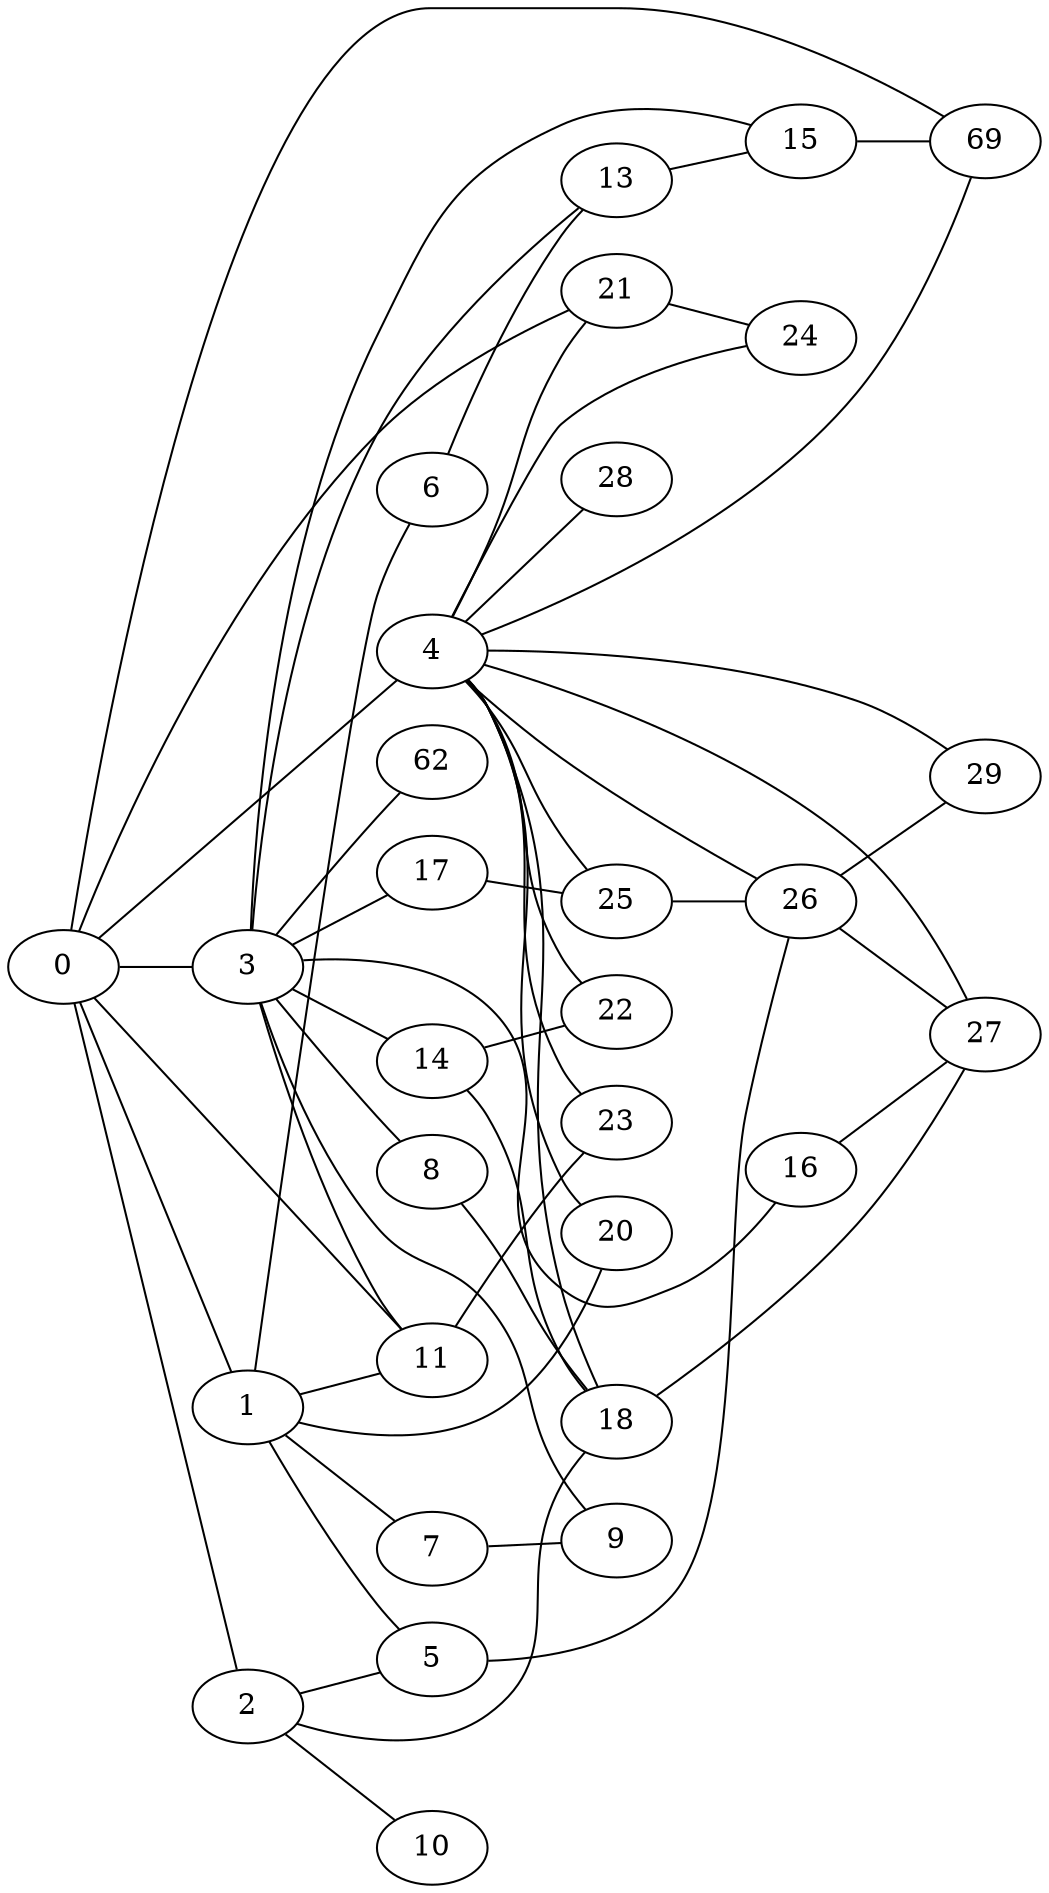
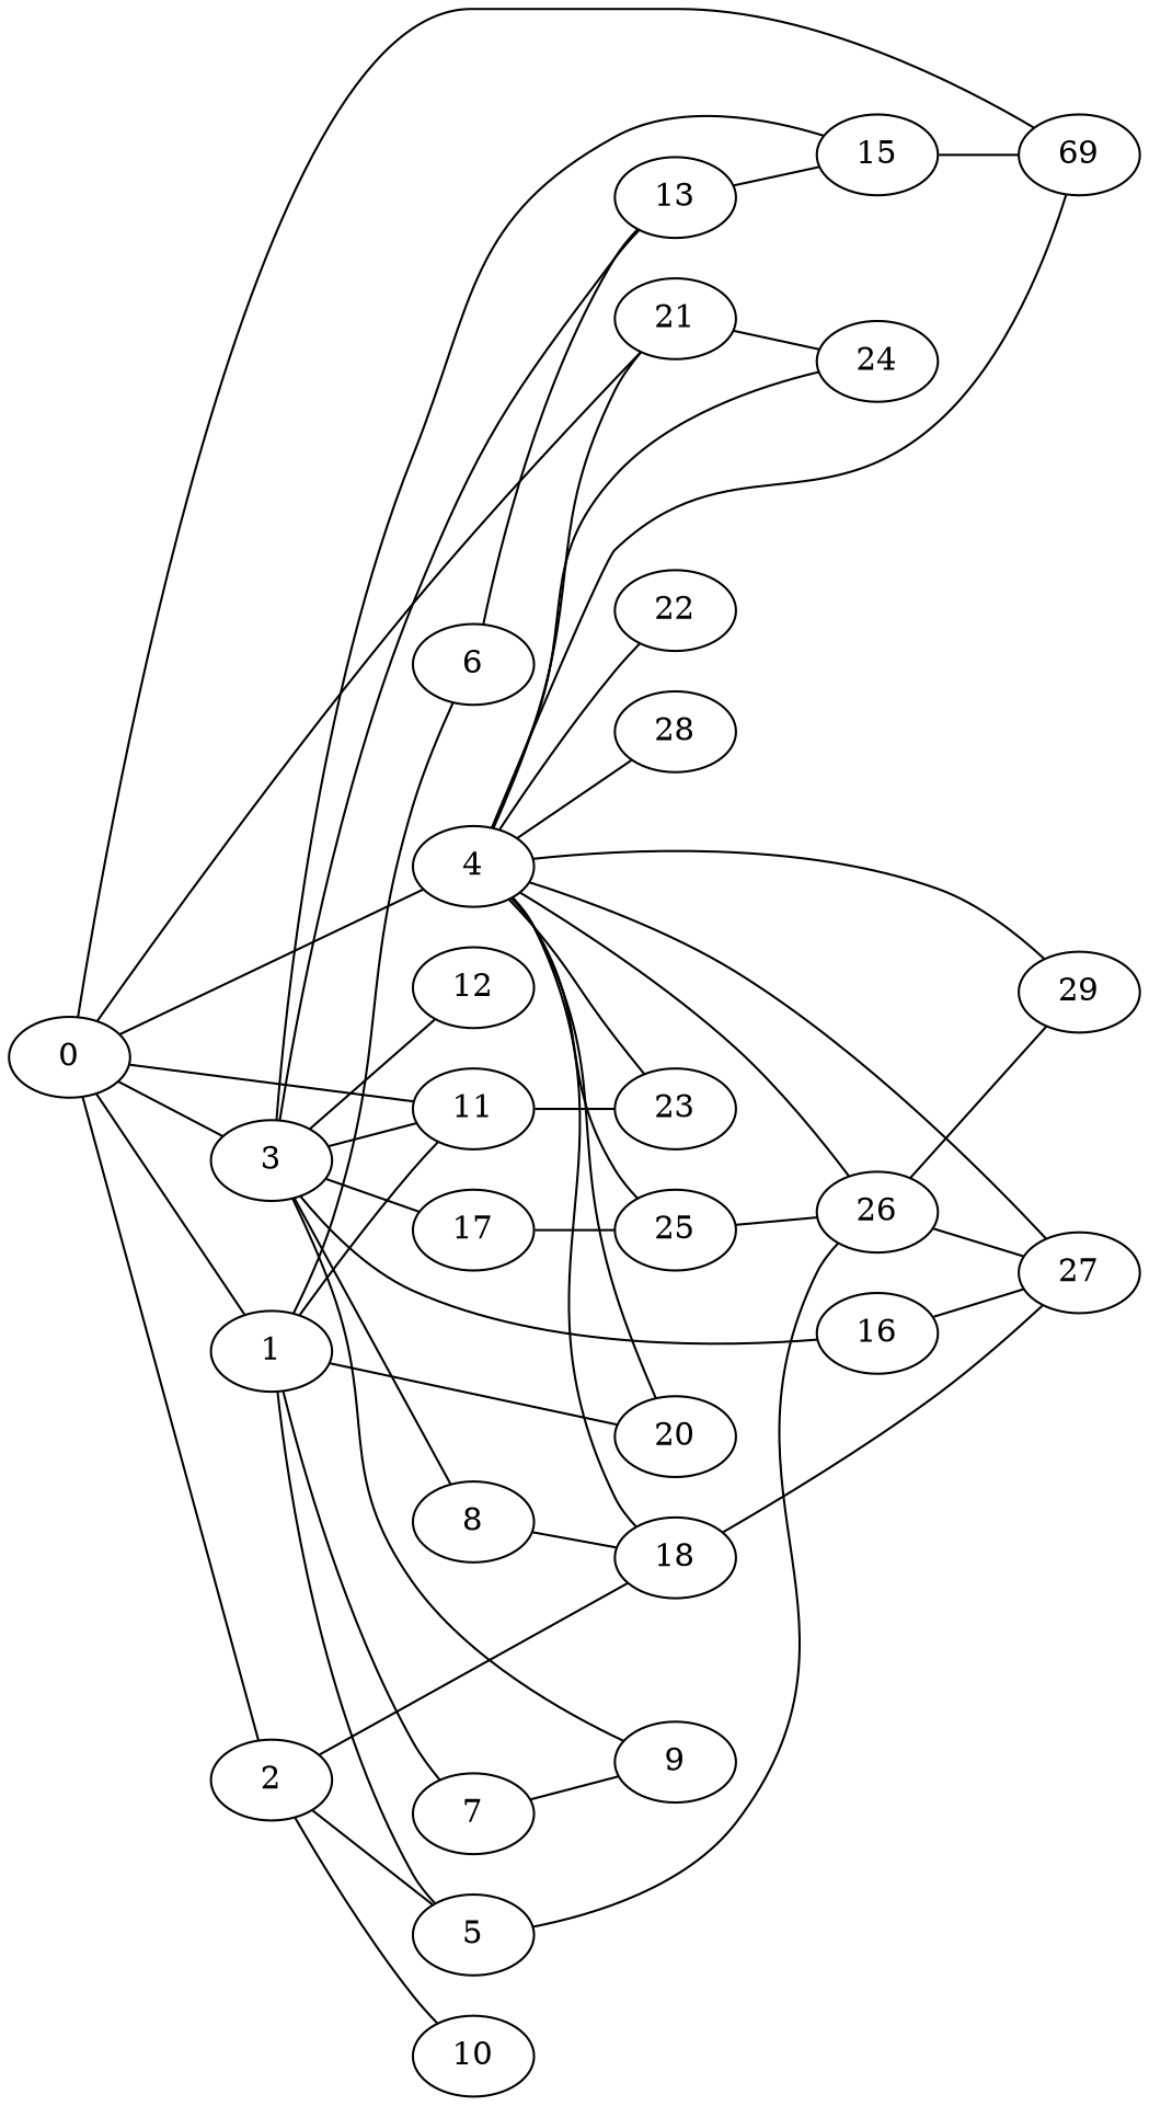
  graph {
    rankdir=LR
    0
    1
    2
    3
    4
    21
    11
    n8 [label=69]
    5
    6
    7
    20
    18
    10
    8
    9
-   12 [label=62]
+   12
    13
-   14
    15
    16
    17
    22
    23
    24
    25
    26
    27
    28
    29
    0 -- 1
    0 -- 2
    0 -- 3
    0 -- 4
    0 -- 21
    0 -- 11
    0 -- n8
    1 -- 11
    1 -- 5
    1 -- 6
    1 -- 7
    1 -- 20
    2 -- 5
    2 -- 18
    2 -- 10
    3 -- 11
    3 -- 8
    3 -- 9
    3 -- 12
    3 -- 13
-   3 -- 14
    3 -- 15
    3 -- 16
    3 -- 17
    4 -- 21
    4 -- n8
    4 -- 20
    4 -- 18
    4 -- 22
    4 -- 23
    4 -- 24
    4 -- 25
    4 -- 26
    4 -- 27
    4 -- 28
    4 -- 29
    21 -- 24
    11 -- 23
    5 -- 26
    6 -- 13
    7 -- 9
    18 -- 27
    8 -- 18
    13 -- 15
-   14 -- 18
-   14 -- 22
    15 -- n8
    16 -- 27
    17 -- 25
    25 -- 26
    26 -- 27
    26 -- 29
  }
